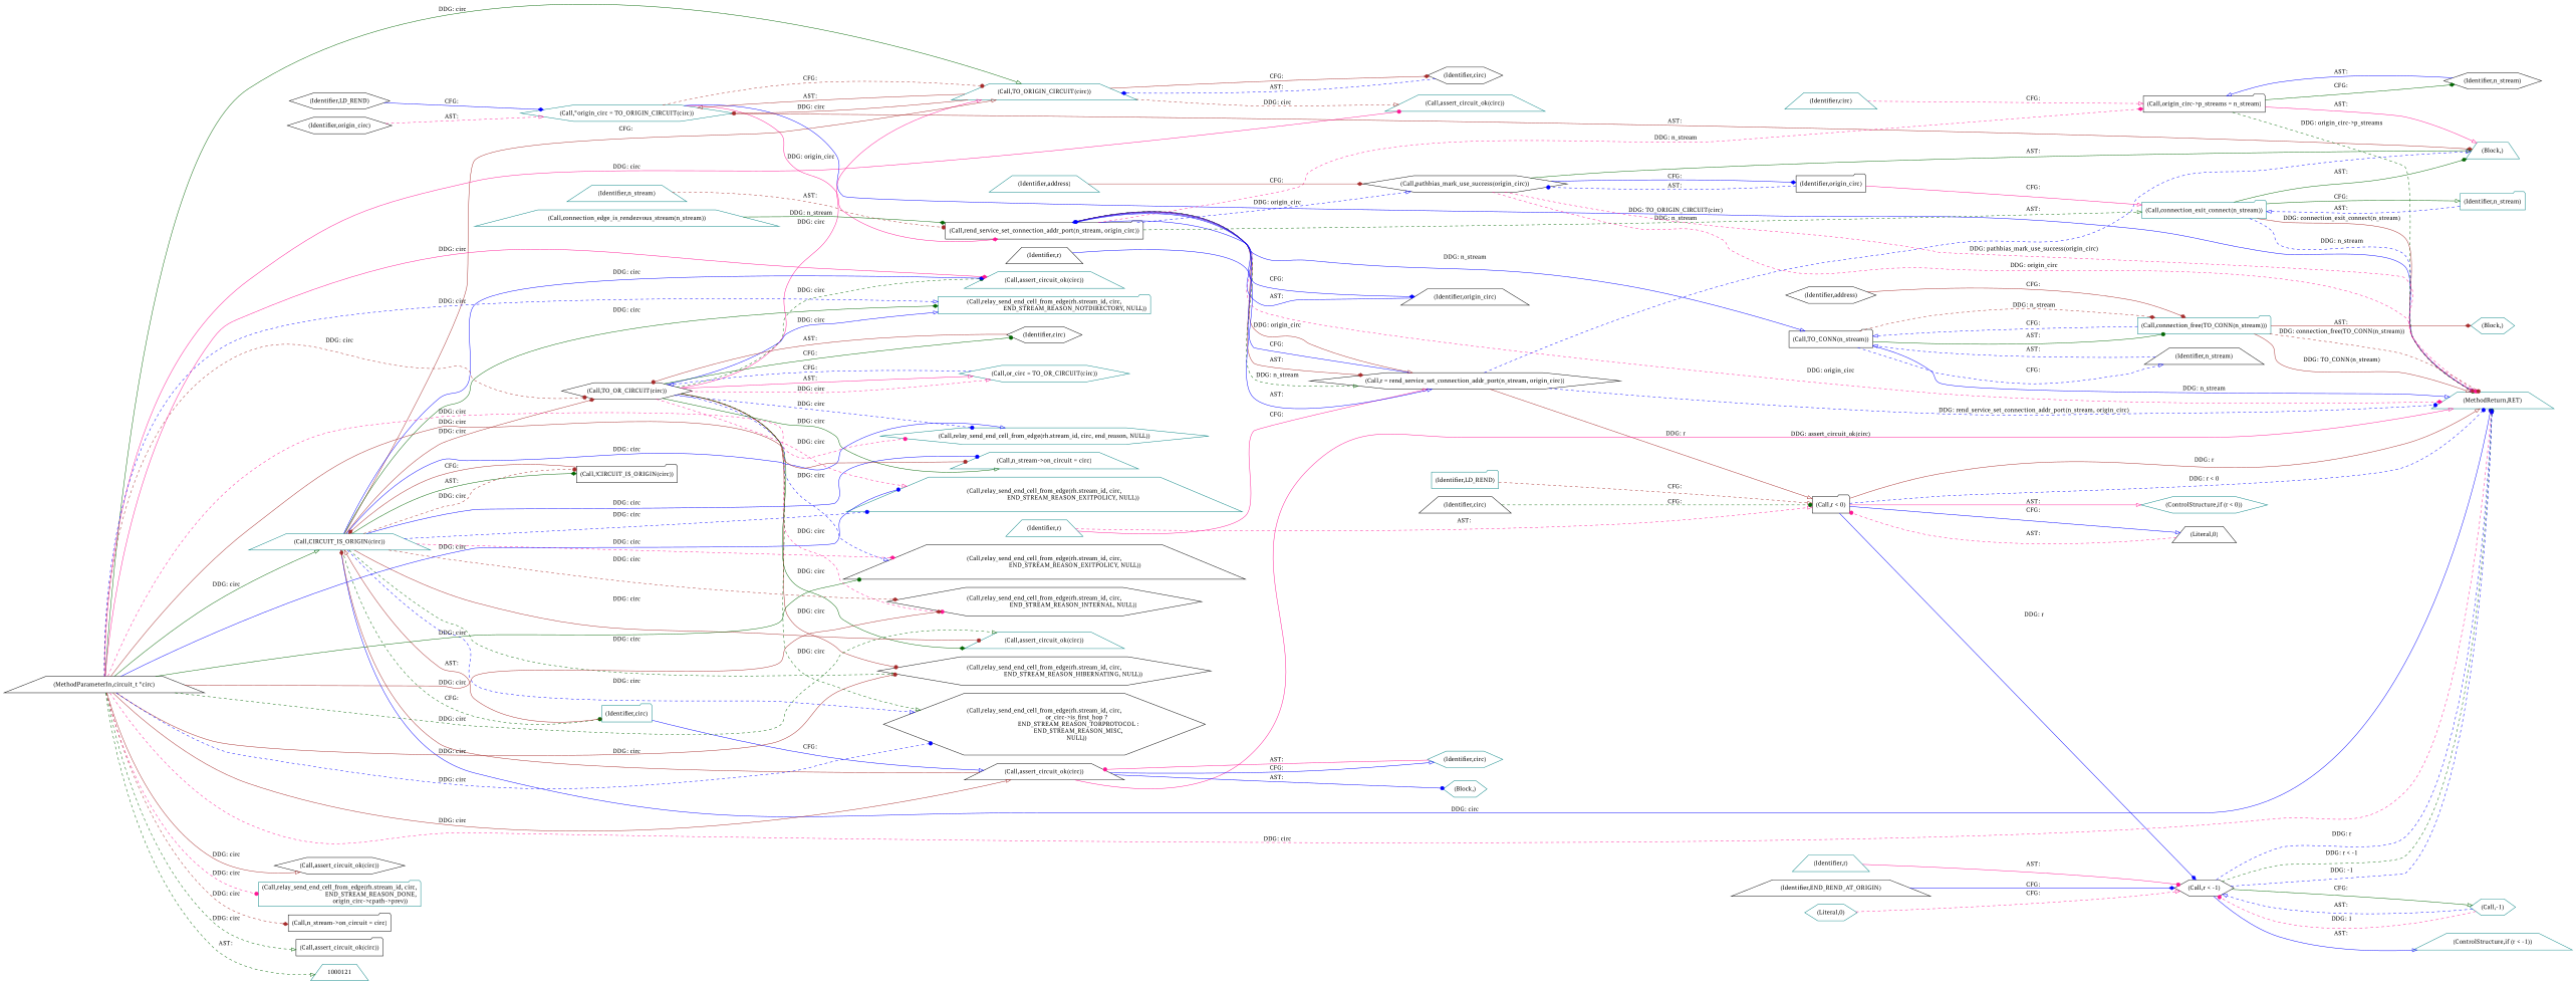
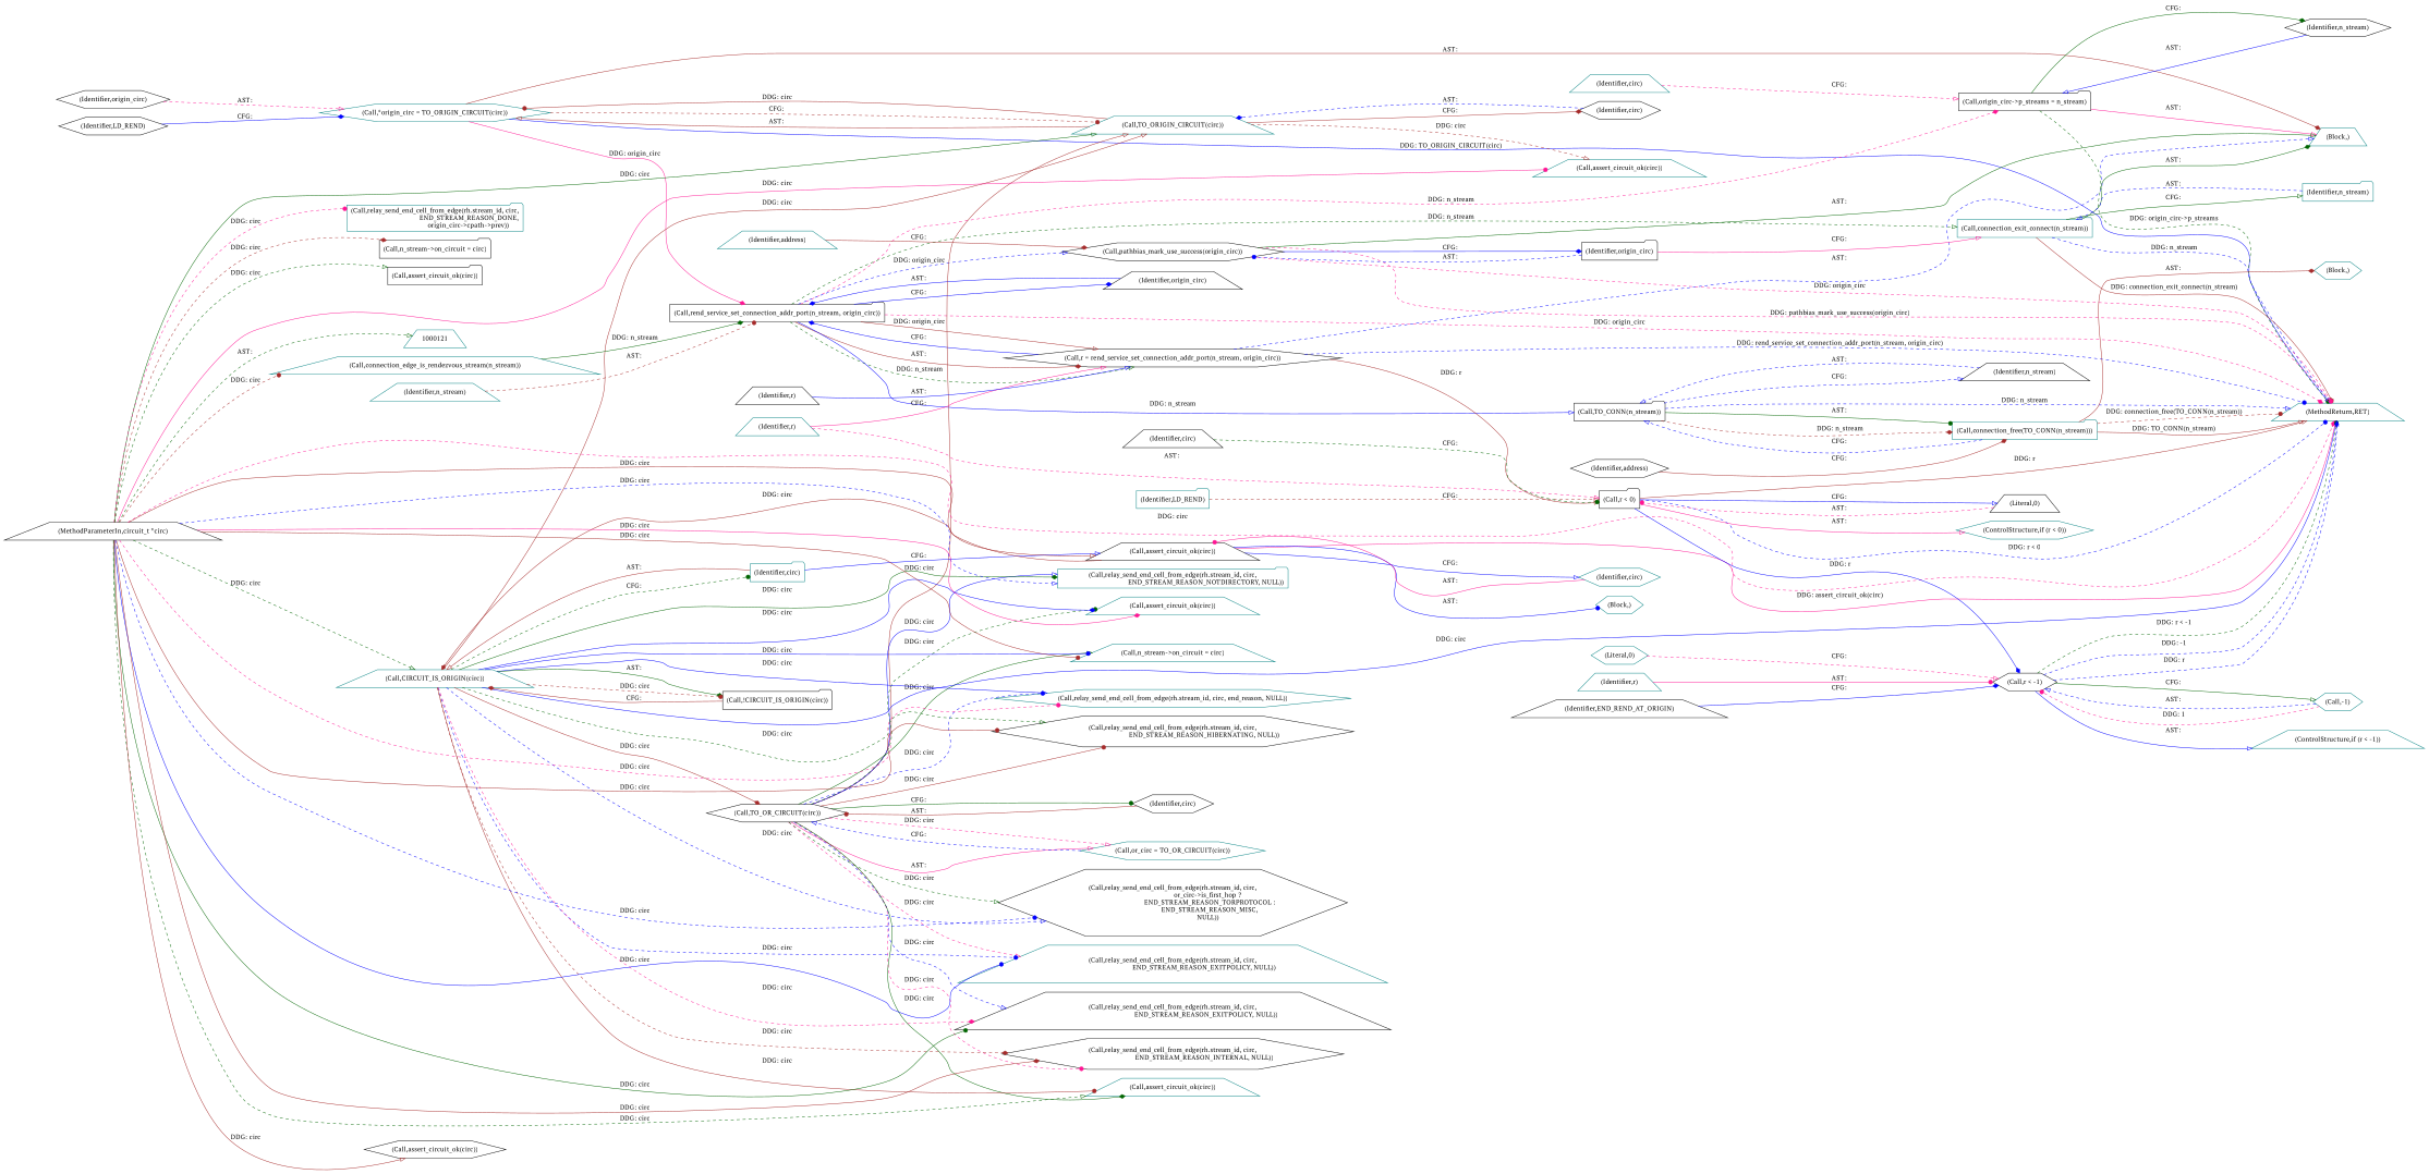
  digraph {
    fontname="PT Serif"
    rankdir=LR
    node [color=teal fontname="PT Serif" shape=trapezium]
    edge [arrowhead=onormal color=blue fontname="PT Serif" style=solid]
    n1 [label="(Call,*origin_circ = TO_ORIGIN_CIRCUIT(circ))" shape=hexagon]
    n2 [label="(Call,TO_ORIGIN_CIRCUIT(circ))"]
    n3 [color=black label="(Call,rend_service_set_connection_addr_port(n_stream, origin_circ))" shape=folder]
    n4 [label="(MethodReturn,RET)"]
    n5 [label="(Block,)"]
    n6 [label="(Call,assert_circuit_ok(circ))"]
    n7 [color=black label="(Identifier,circ)" shape=hexagon]
    n8 [color=black label="(Call,r = rend_service_set_connection_addr_port(n_stream, origin_circ))" shape=hexagon]
    n9 [color=black label="(Call,TO_CONN(n_stream))" shape=folder]
    n10 [color=black label="(Call,origin_circ->p_streams = n_stream)" shape=folder]
    n11 [label="(Call,connection_exit_connect(n_stream))" shape=folder]
    n12 [color=black label="(Call,pathbias_mark_use_success(origin_circ))" shape=hexagon]
    n13 [color=black label="(Identifier,origin_circ)"]
    n14 [color=black label="(Call,TO_OR_CIRCUIT(circ))" shape=hexagon]
    n15 [label="(Call,relay_send_end_cell_from_edge(rh.stream_id, circ,\n                                    END_STREAM_REASON_NOTDIRECTORY, NULL))" shape=folder]
    n16 [label="(Call,assert_circuit_ok(circ))"]
    n17 [label="(Call,relay_send_end_cell_from_edge(rh.stream_id, circ, end_reason, NULL))" shape=hexagon]
    n18 [color=black label="(Identifier,circ)" shape=hexagon]
    n19 [label="(Call,relay_send_end_cell_from_edge(rh.stream_id, circ,\n                                  END_STREAM_REASON_EXITPOLICY, NULL))"]
    n20 [color=black label="(Call,relay_send_end_cell_from_edge(rh.stream_id, circ,\n                                    END_STREAM_REASON_EXITPOLICY, NULL))"]
    n21 [label="(Call,or_circ = TO_OR_CIRCUIT(circ))" shape=hexagon]
    n22 [color=black label="(Call,relay_send_end_cell_from_edge(rh.stream_id, circ,\n                                  END_STREAM_REASON_INTERNAL, NULL))" shape=hexagon]
    n23 [label="(Call,assert_circuit_ok(circ))"]
    n24 [color=black label="(Call,relay_send_end_cell_from_edge(rh.stream_id, circ,\n                                  END_STREAM_REASON_HIBERNATING, NULL))" shape=hexagon]
    n25 [color=black label="(Call,relay_send_end_cell_from_edge(rh.stream_id, circ,\n                                      or_circ->is_first_hop ?\n                                        END_STREAM_REASON_TORPROTOCOL :\n                                        END_STREAM_REASON_MISC,\n                                      NULL))" shape=hexagon]
    n26 [label="(Call,n_stream->on_circuit = circ)"]
    n27 [label="(Call,CIRCUIT_IS_ORIGIN(circ))"]
    n28 [label="(Identifier,circ)" shape=folder]
    n29 [color=black label="(Call,!CIRCUIT_IS_ORIGIN(circ))" shape=folder]
    n30 [color=black label="(Call,assert_circuit_ok(circ))"]
    n31 [label="(Identifier,circ)" shape=hexagon]
    n32 [label="(Block,)" shape=hexagon]
    n33 [color=black label="(MethodParameterIn,circuit_t *circ)"]
    n34 [color=black label="(Call,assert_circuit_ok(circ))" shape=hexagon]
    n35 [label="(Call,relay_send_end_cell_from_edge(rh.stream_id, circ,\n                                     END_STREAM_REASON_DONE,\n                                    origin_circ->cpath->prev))" shape=folder]
    n36 [color=black label="(Call,n_stream->on_circuit = circ)" shape=folder]
    n37 [color=black label="(Call,assert_circuit_ok(circ))" shape=folder]
    1000121
    n39 [color=black label="(Call,r < 0)" shape=folder]
    n40 [label="(Call,connection_free(TO_CONN(n_stream)))" shape=folder]
    n41 [color=black label="(Identifier,n_stream)"]
    n42 [color=black label="(Identifier,n_stream)" shape=hexagon]
    n43 [label="(Identifier,n_stream)" shape=folder]
    n44 [color=black label="(Identifier,origin_circ)" shape=folder]
    n45 [color=black label="(Call,r < -1)" shape=hexagon]
    n46 [label="(ControlStructure,if (r < 0))" shape=hexagon]
    n47 [color=black label="(Literal,0)"]
    n48 [label="(ControlStructure,if (r < -1))"]
    n49 [label="(Call,-1)" shape=hexagon]
    n50 [label="(Block,)" shape=hexagon]
    n51 [label="(Call,connection_edge_is_rendezvous_stream(n_stream))"]
    n52 [label="(Identifier,r)"]
    n53 [color=black label="(Identifier,origin_circ)" shape=hexagon]
    n54 [label="(Identifier,n_stream)"]
    n55 [label="(Identifier,LD_REND)" shape=folder]
    n56 [color=black label="(Identifier,END_REND_AT_ORIGIN)"]
    n57 [color=black label="(Identifier,LD_REND)" shape=hexagon]
    n58 [label="(Identifier,r)"]
    n59 [label="(Identifier,address)"]
    n60 [color=black label="(Identifier,r)"]
    n61 [color=black label="(Identifier,circ)"]
    n62 [label="(Literal,0)" shape=hexagon]
    n63 [color=black label="(Identifier,address)" shape=hexagon]
    n64 [label="(Identifier,circ)"]
    n1 -> n2 [arrowhead=dot color=brown label="CFG: " style=dashed]
    n1 -> n3 [arrowhead=diamond color=deeppink label="DDG: origin_circ"]
    n1 -> n4 [label="DDG: TO_ORIGIN_CIRCUIT(circ)"]
    n1 -> n5 [arrowhead=diamond color=brown label="AST: "]
    n2 -> n1 [color=brown label="AST: "]
    n2 -> n1 [arrowhead=dot color=brown label="DDG: circ"]
    n2 -> n6 [color=brown label="DDG: circ" style=dashed]
    n2 -> n7 [arrowhead=diamond color=brown label="CFG: "]
    n3 -> n4 [arrowhead=diamond color=deeppink label="DDG: origin_circ" style=dashed]
    n3 -> n8 [arrowhead=diamond color=brown label="AST: "]
    n3 -> n8 [color=darkgreen label="DDG: n_stream" style=dashed]
    n3 -> n8 [color=brown label="DDG: origin_circ"]
    n3 -> n9 [label="DDG: n_stream"]
    n3 -> n10 [arrowhead=diamond color=deeppink label="DDG: n_stream" style=dashed]
    n3 -> n11 [color=darkgreen label="DDG: n_stream" style=dashed]
    n3 -> n12 [label="DDG: origin_circ" style=dashed]
    n3 -> n13 [arrowhead=diamond label="CFG: "]
    n7 -> n2 [arrowhead=diamond label="AST: " style=dashed]
    n8 -> n3 [arrowhead=diamond label="CFG: "]
    n8 -> n4 [arrowhead=dot label="DDG: rend_service_set_connection_addr_port(n_stream, origin_circ)" style=dashed]
    n8 -> n5 [label="AST: " style=dashed]
    n8 -> n39 [color=brown label="DDG: r"]
-   n9 -> n4 [label="DDG: n_stream"]
+   n9 -> n4 [label="DDG: n_stream" style=dashed]
    n9 -> n40 [arrowhead=dot color=darkgreen label="AST: "]
    n9 -> n40 [arrowhead=diamond color=brown label="DDG: n_stream" style=dashed]
    n9 -> n41 [label="CFG: " style=dashed]
    n10 -> n4 [arrowhead=dot color=darkgreen label="DDG: origin_circ->p_streams" style=dashed]
    n10 -> n5 [color=deeppink label="AST: "]
    n10 -> n42 [arrowhead=diamond color=darkgreen label="CFG: "]
    n11 -> n4 [label="DDG: n_stream" style=dashed]
    n11 -> n4 [arrowhead=diamond color=brown label="DDG: connection_exit_connect(n_stream)"]
    n11 -> n5 [arrowhead=diamond color=darkgreen label="AST: "]
    n11 -> n43 [color=darkgreen label="CFG: "]
    n12 -> n4 [color=deeppink label="DDG: pathbias_mark_use_success(origin_circ)" style=dashed]
    n12 -> n4 [arrowhead=dot color=deeppink label="DDG: origin_circ" style=dashed]
    n12 -> n5 [color=darkgreen label="AST: "]
    n12 -> n44 [arrowhead=diamond label="CFG: "]
    n13 -> n3 [arrowhead=diamond label="AST: "]
-   n14 -> n2 [color=deeppink label="DDG: circ"]
+   n14 -> n2 [color=brown label="DDG: circ"]
    n14 -> n15 [label="DDG: circ"]
    n14 -> n16 [arrowhead=dot color=darkgreen label="DDG: circ" style=dashed]
    n14 -> n17 [arrowhead=dot label="DDG: circ" style=dashed]
    n14 -> n18 [arrowhead=dot color=darkgreen label="CFG: "]
    n14 -> n19 [color=deeppink label="DDG: circ" style=dashed]
    n14 -> n20 [label="DDG: circ" style=dashed]
    n14 -> n21 [color=deeppink label="AST: "]
    n14 -> n21 [color=deeppink label="DDG: circ" style=dashed]
    n14 -> n22 [arrowhead=dot color=deeppink label="DDG: circ" style=dashed]
    n14 -> n23 [arrowhead=diamond color=darkgreen label="DDG: circ"]
    n14 -> n24 [arrowhead=dot color=brown label="DDG: circ"]
    n14 -> n25 [color=darkgreen label="DDG: circ" style=dashed]
    n14 -> n26 [color=darkgreen label="DDG: circ"]
    n18 -> n14 [arrowhead=dot color=brown label="AST: "]
    n21 -> n14 [label="CFG: " style=dashed]
-   n27 -> n2 [color=brown label="CFG: "]
+   n27 -> n2 [color=brown label="DDG: circ"]
    n27 -> n4 [arrowhead=dot label="DDG: circ"]
    n27 -> n14 [arrowhead=diamond color=brown label="DDG: circ"]
    n27 -> n15 [arrowhead=diamond color=darkgreen label="DDG: circ"]
    n27 -> n16 [arrowhead=diamond label="DDG: circ"]
    n27 -> n17 [label="DDG: circ"]
    n27 -> n19 [arrowhead=dot label="DDG: circ" style=dashed]
    n27 -> n20 [arrowhead=diamond color=deeppink label="DDG: circ" style=dashed]
    n27 -> n22 [arrowhead=diamond color=brown label="DDG: circ" style=dashed]
    n27 -> n23 [arrowhead=dot color=brown label="DDG: circ"]
    n27 -> n24 [color=darkgreen label="DDG: circ" style=dashed]
    n27 -> n25 [label="DDG: circ" style=dashed]
    n27 -> n26 [arrowhead=dot label="DDG: circ"]
    n27 -> n28 [arrowhead=dot color=darkgreen label="CFG: " style=dashed]
    n27 -> n29 [arrowhead=diamond color=darkgreen label="AST: "]
    n27 -> n29 [arrowhead=dot color=brown label="DDG: circ" style=dashed]
    n28 -> n27 [color=brown label="AST: "]
    n28 -> n30 [label="CFG: "]
    n29 -> n27 [arrowhead=diamond color=brown label="CFG: "]
    n30 -> n4 [color=deeppink label="DDG: assert_circuit_ok(circ)"]
    n30 -> n27 [arrowhead=diamond color=brown label="DDG: circ"]
    n30 -> n31 [label="CFG: "]
    n30 -> n32 [arrowhead=dot label="AST: "]
    n31 -> n30 [arrowhead=dot color=deeppink label="AST: "]
    n33 -> n2 [color=darkgreen label="DDG: circ"]
    n33 -> n4 [arrowhead=diamond color=deeppink label="DDG: circ" style=dashed]
    n33 -> n6 [arrowhead=dot color=deeppink label="DDG: circ"]
-   n33 -> n14 [arrowhead=dot color=brown label="DDG: circ" style=dashed]
+   n33 -> n51 [arrowhead=dot color=brown label="DDG: circ" style=dashed]
    n33 -> n15 [label="DDG: circ" style=dashed]
    n33 -> n16 [arrowhead=diamond color=deeppink label="DDG: circ"]
    n33 -> n17 [arrowhead=dot color=deeppink label="DDG: circ" style=dashed]
    n33 -> n19 [arrowhead=dot label="DDG: circ"]
    n33 -> n20 [arrowhead=dot color=darkgreen label="DDG: circ"]
    n33 -> n22 [arrowhead=diamond color=brown label="DDG: circ"]
    n33 -> n23 [color=darkgreen label="DDG: circ" style=dashed]
    n33 -> n24 [arrowhead=dot color=brown label="DDG: circ"]
    n33 -> n25 [arrowhead=dot label="DDG: circ" style=dashed]
    n33 -> n26 [arrowhead=dot color=brown label="DDG: circ"]
-   n33 -> n27 [color=darkgreen label="DDG: circ"]
+   n33 -> n27 [color=darkgreen label="DDG: circ" style=dashed]
    n33 -> n30 [color=brown label="DDG: circ"]
    n33 -> n34 [color=brown label="DDG: circ"]
    n33 -> n35 [arrowhead=dot color=deeppink label="DDG: circ" style=dashed]
    n33 -> n36 [arrowhead=diamond color=brown label="DDG: circ" style=dashed]
    n33 -> n37 [color=darkgreen label="DDG: circ" style=dashed]
    n33 -> 1000121 [color=darkgreen label="AST: " style=dashed]
    n39 -> n4 [color=brown label="DDG: r"]
    n39 -> n4 [arrowhead=dot label="DDG: r < 0" style=dashed]
    n39 -> n45 [arrowhead=diamond label="DDG: r"]
    n39 -> n46 [color=deeppink label="AST: "]
    n39 -> n47 [label="CFG: "]
    n40 -> n4 [arrowhead=dot color=brown label="DDG: connection_free(TO_CONN(n_stream))" style=dashed]
    n40 -> n4 [color=brown label="DDG: TO_CONN(n_stream)"]
    n40 -> n9 [label="CFG: " style=dashed]
    n40 -> n50 [arrowhead=diamond color=brown label="AST: "]
    n41 -> n9 [label="AST: " style=dashed]
    n42 -> n10 [label="AST: "]
    n43 -> n11 [label="AST: " style=dashed]
    n44 -> n11 [color=deeppink label="CFG: "]
    n44 -> n12 [arrowhead=dot label="AST: " style=dashed]
    n45 -> n4 [label="DDG: r" style=dashed]
    n45 -> n4 [arrowhead=dot color=darkgreen label="DDG: r < -1" style=dashed]
    n45 -> n4 [arrowhead=diamond label="DDG: -1" style=dashed]
    n45 -> n48 [label="AST: "]
    n45 -> n49 [color=darkgreen label="CFG: "]
    n47 -> n39 [arrowhead=dot color=deeppink label="AST: " style=dashed]
    n49 -> n45 [label="AST: " style=dashed]
    n49 -> n45 [arrowhead=dot color=deeppink label="DDG: 1" style=dashed]
    n51 -> n3 [arrowhead=diamond color=darkgreen label="DDG: n_stream"]
    n52 -> n45 [arrowhead=dot color=deeppink label="AST: "]
    n53 -> n1 [color=deeppink label="AST: " style=dashed]
    n54 -> n3 [arrowhead=dot color=brown label="AST: " style=dashed]
    n55 -> n39 [color=brown label="CFG: " style=dashed]
    n56 -> n45 [arrowhead=diamond label="CFG: "]
    n57 -> n1 [arrowhead=diamond label="CFG: "]
    n58 -> n8 [color=deeppink label="CFG: "]
    n58 -> n39 [color=deeppink label="AST: " style=dashed]
    n59 -> n12 [arrowhead=diamond color=brown label="CFG: "]
    n60 -> n8 [label="AST: "]
    n61 -> n39 [arrowhead=dot color=darkgreen label="CFG: " style=dashed]
    n62 -> n45 [color=deeppink label="CFG: " style=dashed]
    n63 -> n40 [arrowhead=diamond color=brown label="CFG: "]
    n64 -> n10 [color=deeppink label="CFG: " style=dashed]
  }
